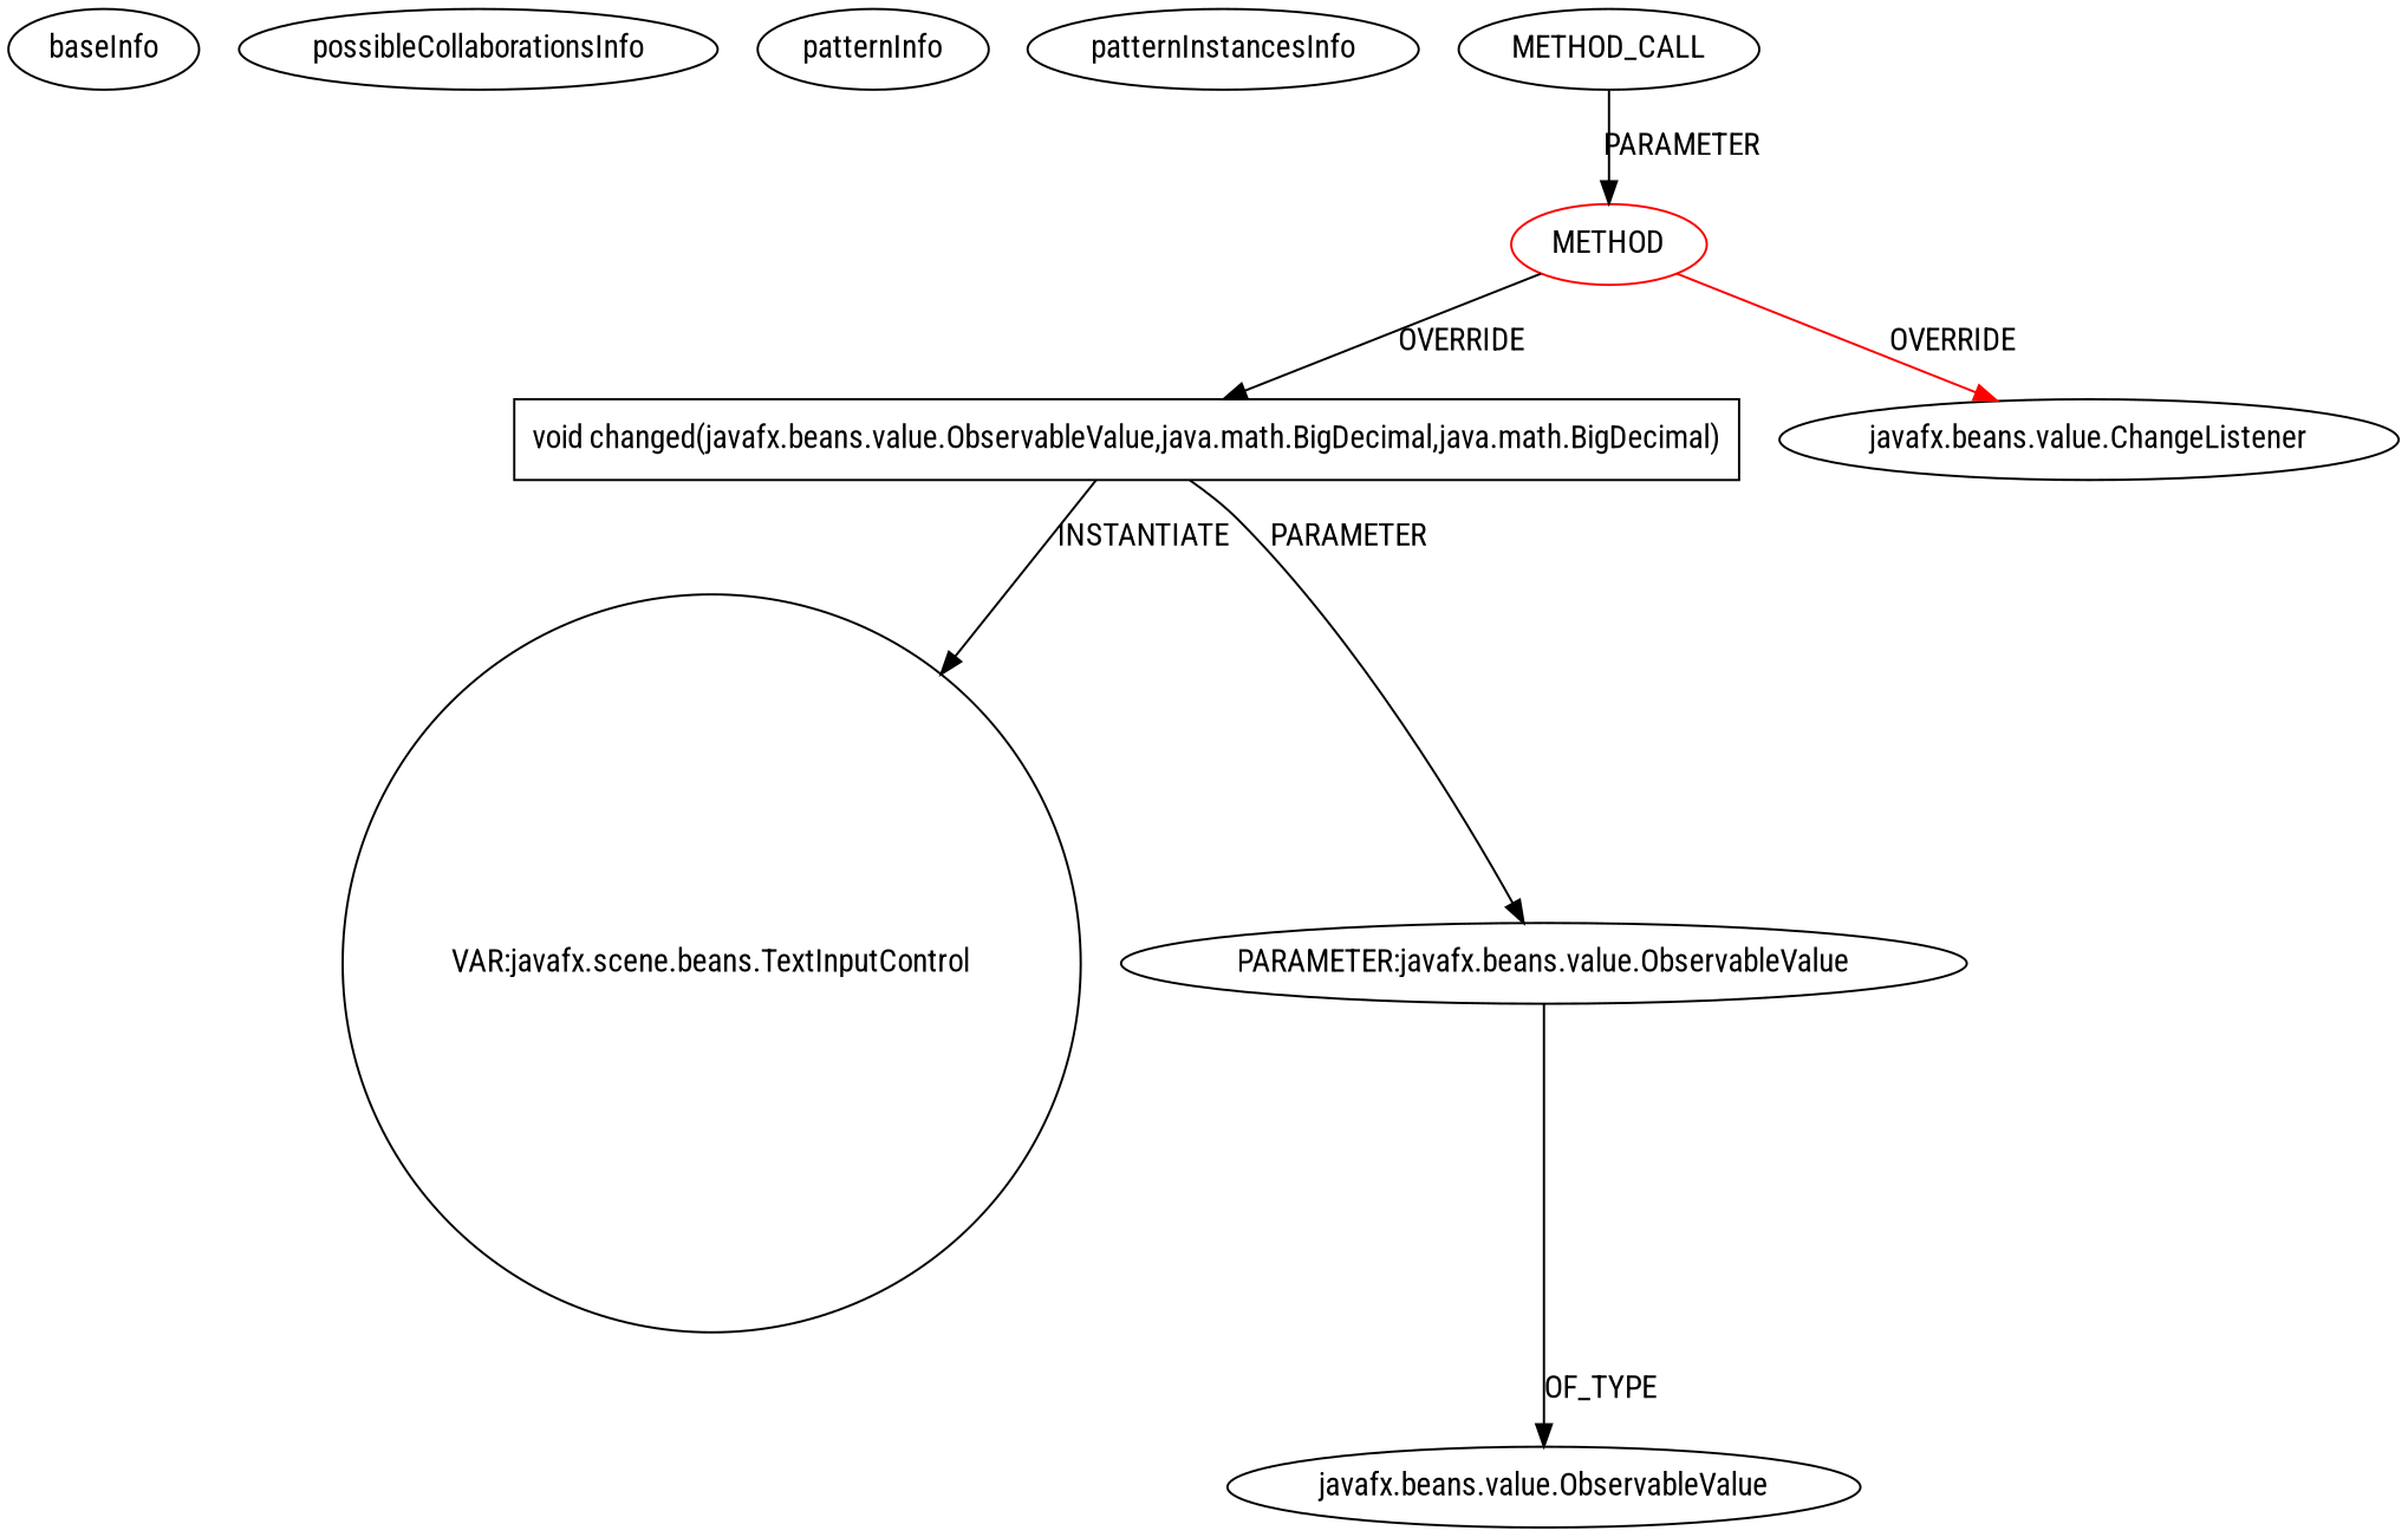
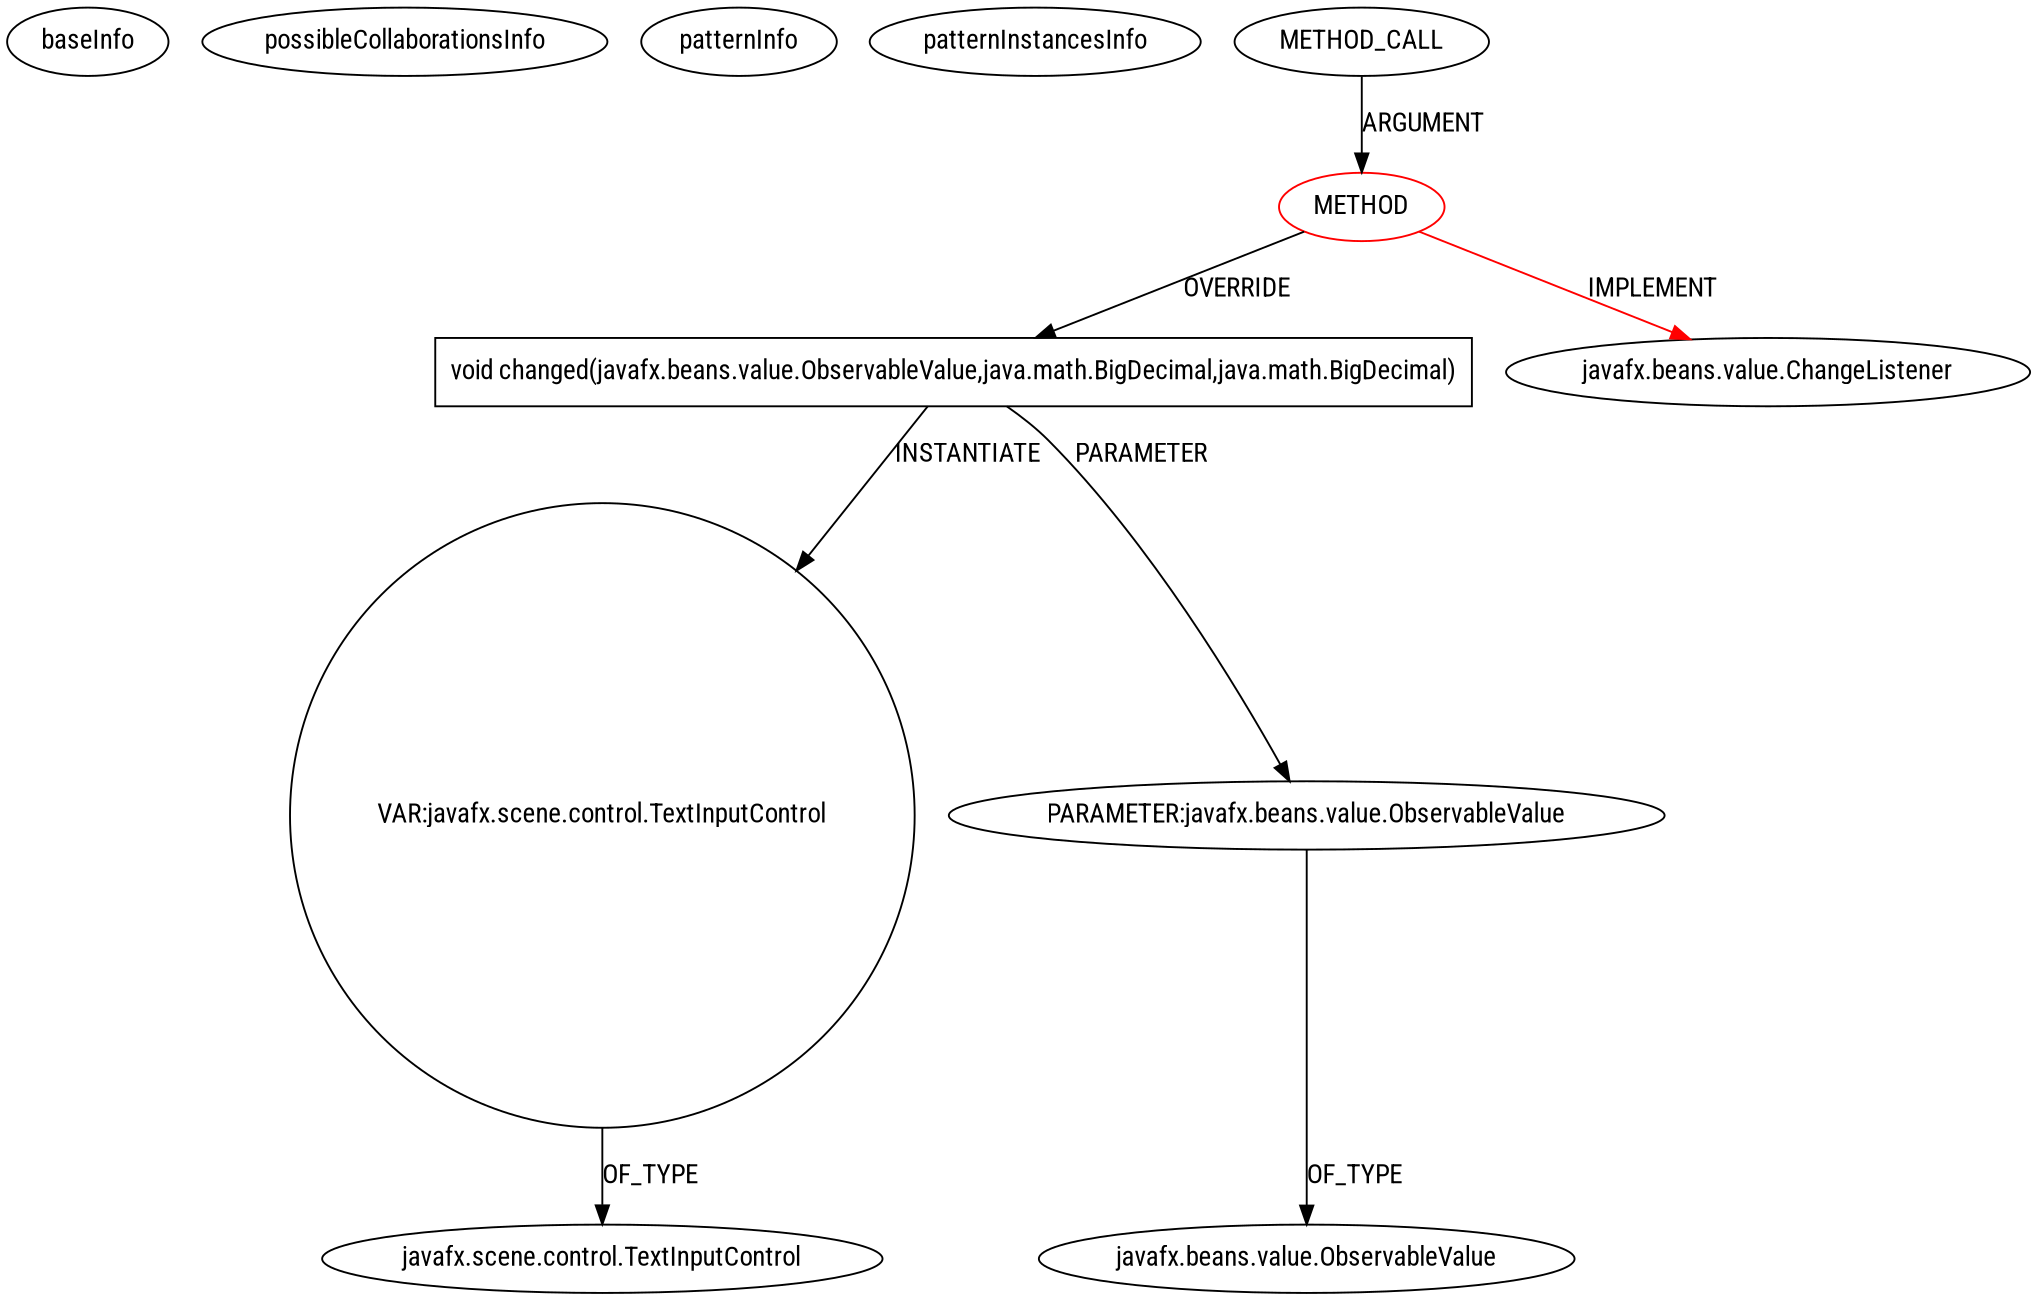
  digraph {
    fontname="Roboto Condensed"
    node [fontname="Roboto Condensed" isFrameworkType=false]
    edge [fontname="Roboto Condensed"]
    baseInfo [category=pattern graphId=4439 isAnonymous=true possibleRelation=false isFrameworkType=""]
    possibleCollaborationsInfo [isFrameworkType=""]
    patternInfo [frequency=2.0 patternRootClient=0 isFrameworkType=""]
    patternInstancesInfo [0="nandoacoelho-SGFP-Sistema-Gerenciador-Financeiro-Pessoal~/nandoacoelho-SGFP-Sistema-Gerenciador-Financeiro-Pessoal/SGFP-Sistema-Gerenciador-Financeiro-Pessoal-master/src/dados/NumberTextField.java~void initHandlers()~3738" 1="rluu-cyclehunter~/rluu-cyclehunter/cyclehunter-javafx-master/src/main/java/com/ryanluu/cyclehunter/ui/NumberTextField.java~void initHandlers()~4046" isFrameworkType=""]
    n5 [label="void changed(javafx.beans.value.ObservableValue,java.math.BigDecimal,java.math.BigDecimal)" shape=box vertexType=OVERRIDING_METHOD_DECLARATION]
-   n6 [label="VAR:javafx.scene.beans.TextInputControl" shape=circle vertexType=VARIABLE_EXPRESION]
+   n6 [label="VAR:javafx.scene.control.TextInputControl" shape=circle vertexType=VARIABLE_EXPRESION]
    n7 [label="PARAMETER:javafx.beans.value.ObservableValue" vertexType=PARAMETER_DECLARATION]
+   n8 [label="javafx.scene.control.TextInputControl" vertexType=FRAMEWORK_CLASS_TYPE]
    n9 [label="javafx.beans.value.ObservableValue" vertexType=FRAMEWORK_INTERFACE_TYPE]
    n10 [color=red label=METHOD vertexType=ROOT_ANONYMOUS_DECLARATION]
    n11 [label="javafx.beans.value.ChangeListener" vertexType=FRAMEWORK_INTERFACE_TYPE]
    n12 [label=METHOD_CALL vertexType=OUTSIDE_CALL]
    n5 -> n6 [label=INSTANTIATE]
    n5 -> n7 [label=PARAMETER]
+   n6 -> n8 [label=OF_TYPE]
    n7 -> n9 [label=OF_TYPE]
    n10 -> n5 [label=OVERRIDE]
-   n10 -> n11 [color=red label=OVERRIDE]
-   n12 -> n10 [label=PARAMETER]
+   n10 -> n11 [color=red label=IMPLEMENT]
+   n12 -> n10 [label=ARGUMENT]
  }
